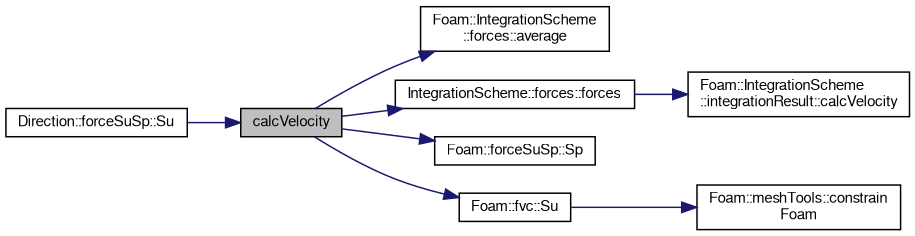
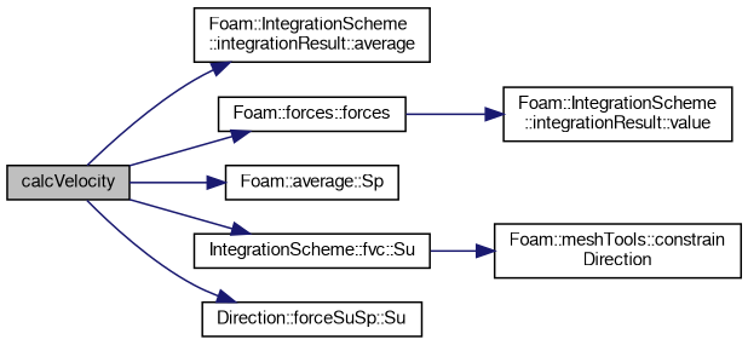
  digraph {
    rankdir=LR
    node [color=black fontname=FreeSans fontsize=10 shape=record]
    edge [color=midnightblue fontname=FreeSans fontsize=10 labelfontname=FreeSans labelfontsize=10 style=solid]
    n1 [fillcolor=grey75 fontcolor=black height=0.2 label=calcVelocity style=filled width=0.4]
-   n2 [height=0.2 label="Foam::IntegrationScheme\l::forces::average" width=0.4]
-   n3 [height=0.2 label="IntegrationScheme::forces::forces" width=0.4]
-   n4 [height=0.2 label="Foam::forceSuSp::Sp" width=0.4]
-   n5 [height=0.2 label="Foam::fvc::Su" width=0.4]
+   n2 [height=0.2 label="Foam::IntegrationScheme\l::integrationResult::average" width=0.4]
+   n3 [height=0.2 label="Foam::forces::forces" width=0.4]
+   n4 [height=0.2 label="Foam::average::Sp" width=0.4]
+   n5 [height=0.2 label="IntegrationScheme::fvc::Su" width=0.4]
    n6 [height=0.2 label="Direction::forceSuSp::Su" width=0.4]
-   n7 [height=0.2 label="Foam::meshTools::constrain\lFoam" width=0.4]
-   n8 [height=0.2 label="Foam::IntegrationScheme\l::integrationResult::calcVelocity" width=0.4]
+   n7 [height=0.2 label="Foam::meshTools::constrain\lDirection" width=0.4]
+   n8 [height=0.2 label="Foam::IntegrationScheme\l::integrationResult::value" width=0.4]
    n1 -> n2
    n1 -> n3
    n1 -> n4
    n1 -> n5
-   n6 -> n1
+   n1 -> n6
    n3 -> n8
    n5 -> n7
  }
